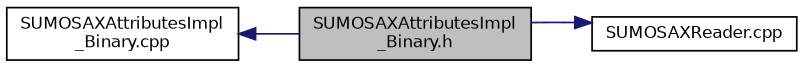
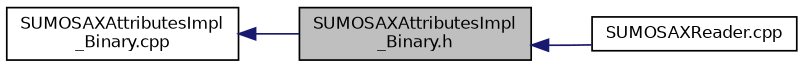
  digraph {
    rankdir=LR
    node [color=black fillcolor=white fontname=Helvetica fontsize=10 shape=record style=filled]
    edge [color=midnightblue dir=back fontname=Helvetica fontsize=10 labelfontname=Helvetica labelfontsize=10 style=solid]
    n1 [fillcolor=grey75 fontcolor=black height=0.2 label="SUMOSAXAttributesImpl\l_Binary.h" width=0.4]
    n2 [height=0.2 label="SUMOSAXReader.cpp" width=0.4]
    n3 [height=0.2 label="SUMOSAXAttributesImpl\l_Binary.cpp" width=0.4]
-   n2 -> n1
+   n1 -> n2
    n3 -> n1
  }
